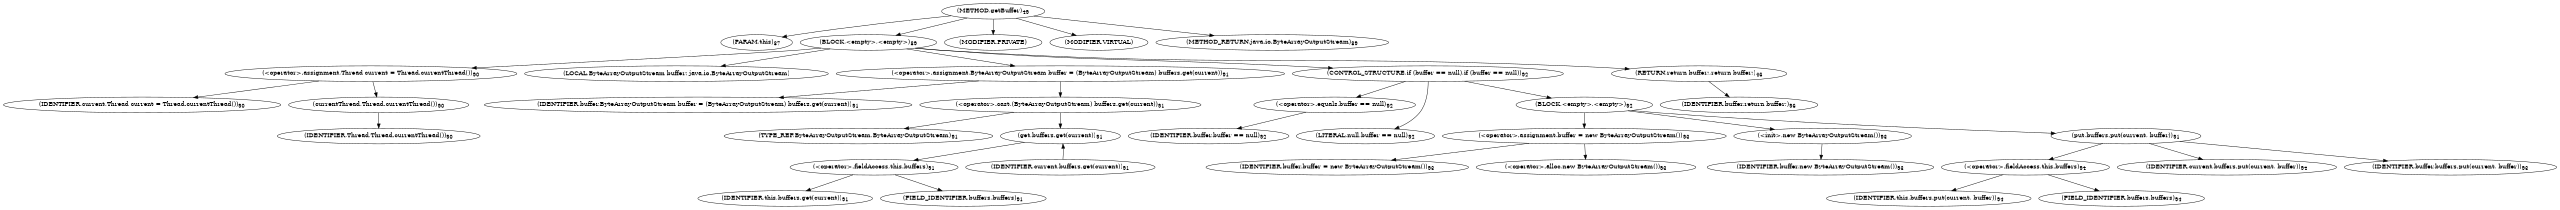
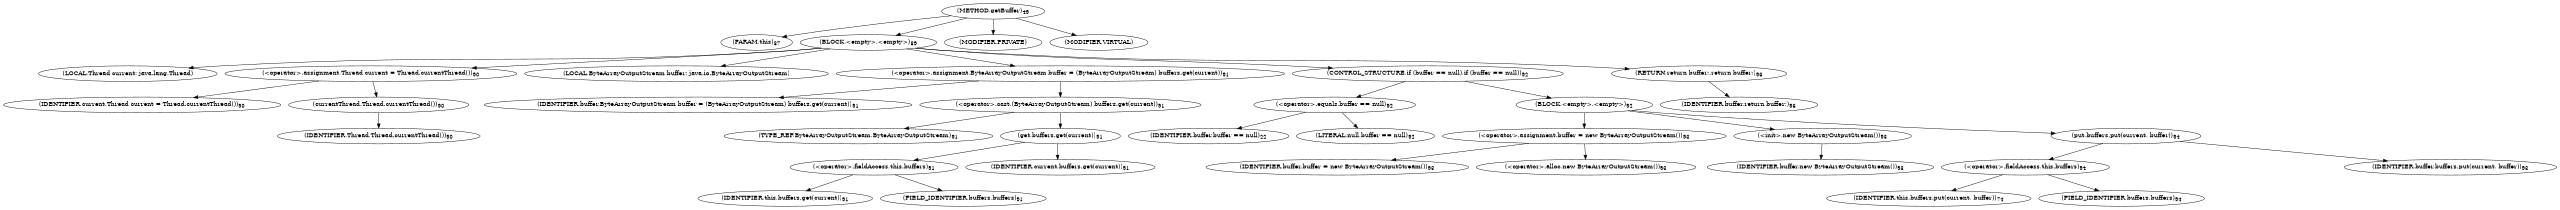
  digraph {
    n1 [label=<(METHOD,getBuffer)<SUB>49</SUB>>]
    n2 [label=<(PARAM,this)<SUB>87</SUB>>]
    n3 [label=<(BLOCK,&lt;empty&gt;,&lt;empty&gt;)<SUB>89</SUB>>]
    n4 [label=<(MODIFIER,PRIVATE)>]
    n5 [label=<(MODIFIER,VIRTUAL)>]
-   n6 [label=<(METHOD_RETURN,java.io.ByteArrayOutputStream)<SUB>89</SUB>>]
+   n7 [label=<(LOCAL,Thread current: java.lang.Thread)>]
    n8 [label=<(&lt;operator&gt;.assignment,Thread current = Thread.currentThread())<SUB>90</SUB>>]
    n9 [label=<(LOCAL,ByteArrayOutputStream buffer: java.io.ByteArrayOutputStream)>]
    n10 [label=<(&lt;operator&gt;.assignment,ByteArrayOutputStream buffer = (ByteArrayOutputStream) buffers.get(current))<SUB>91</SUB>>]
    n11 [label=<(CONTROL_STRUCTURE,if (buffer == null),if (buffer == null))<SUB>92</SUB>>]
-   n12 [label=<(RETURN,return buffer;,return buffer;)<SUB>46</SUB>>]
+   n12 [label=<(RETURN,return buffer;,return buffer;)<SUB>96</SUB>>]
    n13 [label=<(IDENTIFIER,current,Thread current = Thread.currentThread())<SUB>90</SUB>>]
    n14 [label=<(currentThread,Thread.currentThread())<SUB>90</SUB>>]
    n15 [label=<(IDENTIFIER,buffer,ByteArrayOutputStream buffer = (ByteArrayOutputStream) buffers.get(current))<SUB>91</SUB>>]
    n16 [label=<(&lt;operator&gt;.cast,(ByteArrayOutputStream) buffers.get(current))<SUB>91</SUB>>]
    n17 [label=<(&lt;operator&gt;.equals,buffer == null)<SUB>92</SUB>>]
    n18 [label=<(BLOCK,&lt;empty&gt;,&lt;empty&gt;)<SUB>92</SUB>>]
    n19 [label=<(IDENTIFIER,buffer,return buffer;)<SUB>96</SUB>>]
    n20 [label=<(IDENTIFIER,Thread,Thread.currentThread())<SUB>90</SUB>>]
    n21 [label=<(TYPE_REF,ByteArrayOutputStream,ByteArrayOutputStream)<SUB>91</SUB>>]
    n22 [label=<(get,buffers.get(current))<SUB>91</SUB>>]
    n23 [label=<(&lt;operator&gt;.fieldAccess,this.buffers)<SUB>91</SUB>>]
    n24 [label=<(IDENTIFIER,current,buffers.get(current))<SUB>91</SUB>>]
    n25 [label=<(IDENTIFIER,this,buffers.get(current))<SUB>91</SUB>>]
    n26 [label=<(FIELD_IDENTIFIER,buffers,buffers)<SUB>91</SUB>>]
-   n27 [label=<(IDENTIFIER,buffer,buffer == null)<SUB>92</SUB>>]
+   n27 [label=<(IDENTIFIER,buffer,buffer == null)<SUB>22</SUB>>]
    n28 [label=<(LITERAL,null,buffer == null)<SUB>92</SUB>>]
    n29 [label=<(&lt;operator&gt;.assignment,buffer = new ByteArrayOutputStream())<SUB>93</SUB>>]
    n30 [label=<(&lt;init&gt;,new ByteArrayOutputStream())<SUB>93</SUB>>]
-   n31 [label=<(put,buffers.put(current, buffer))<SUB>91</SUB>>]
+   n31 [label=<(put,buffers.put(current, buffer))<SUB>94</SUB>>]
    n32 [label=<(IDENTIFIER,buffer,buffer = new ByteArrayOutputStream())<SUB>93</SUB>>]
    n33 [label=<(&lt;operator&gt;.alloc,new ByteArrayOutputStream())<SUB>93</SUB>>]
    n34 [label=<(IDENTIFIER,buffer,new ByteArrayOutputStream())<SUB>93</SUB>>]
    n35 [label=<(&lt;operator&gt;.fieldAccess,this.buffers)<SUB>94</SUB>>]
-   n36 [label=<(IDENTIFIER,current,buffers.put(current, buffer))<SUB>94</SUB>>]
    n37 [label=<(IDENTIFIER,buffer,buffers.put(current, buffer))<SUB>93</SUB>>]
-   n38 [label=<(IDENTIFIER,this,buffers.put(current, buffer))<SUB>94</SUB>>]
+   n38 [label=<(IDENTIFIER,this,buffers.put(current, buffer))<SUB>74</SUB>>]
    n39 [label=<(FIELD_IDENTIFIER,buffers,buffers)<SUB>94</SUB>>]
    n1 -> n2
    n1 -> n3
    n1 -> n4
    n1 -> n5
-   n1 -> n6
+   n3 -> n7
    n3 -> n8
    n3 -> n9
    n3 -> n10
    n3 -> n11
    n3 -> n12
    n8 -> n13
    n8 -> n14
    n10 -> n15
    n10 -> n16
    n11 -> n17
    n11 -> n18
    n12 -> n19
    n14 -> n20
    n16 -> n21
    n16 -> n22
    n17 -> n27
-   n11 -> n28
+   n17 -> n28
    n18 -> n29
    n18 -> n30
    n18 -> n31
    n22 -> n23
-   n24 -> n22
+   n22 -> n24
    n23 -> n25
    n23 -> n26
    n29 -> n32
    n29 -> n33
    n30 -> n34
    n31 -> n35
-   n31 -> n36
    n31 -> n37
    n35 -> n38
    n35 -> n39
  }
